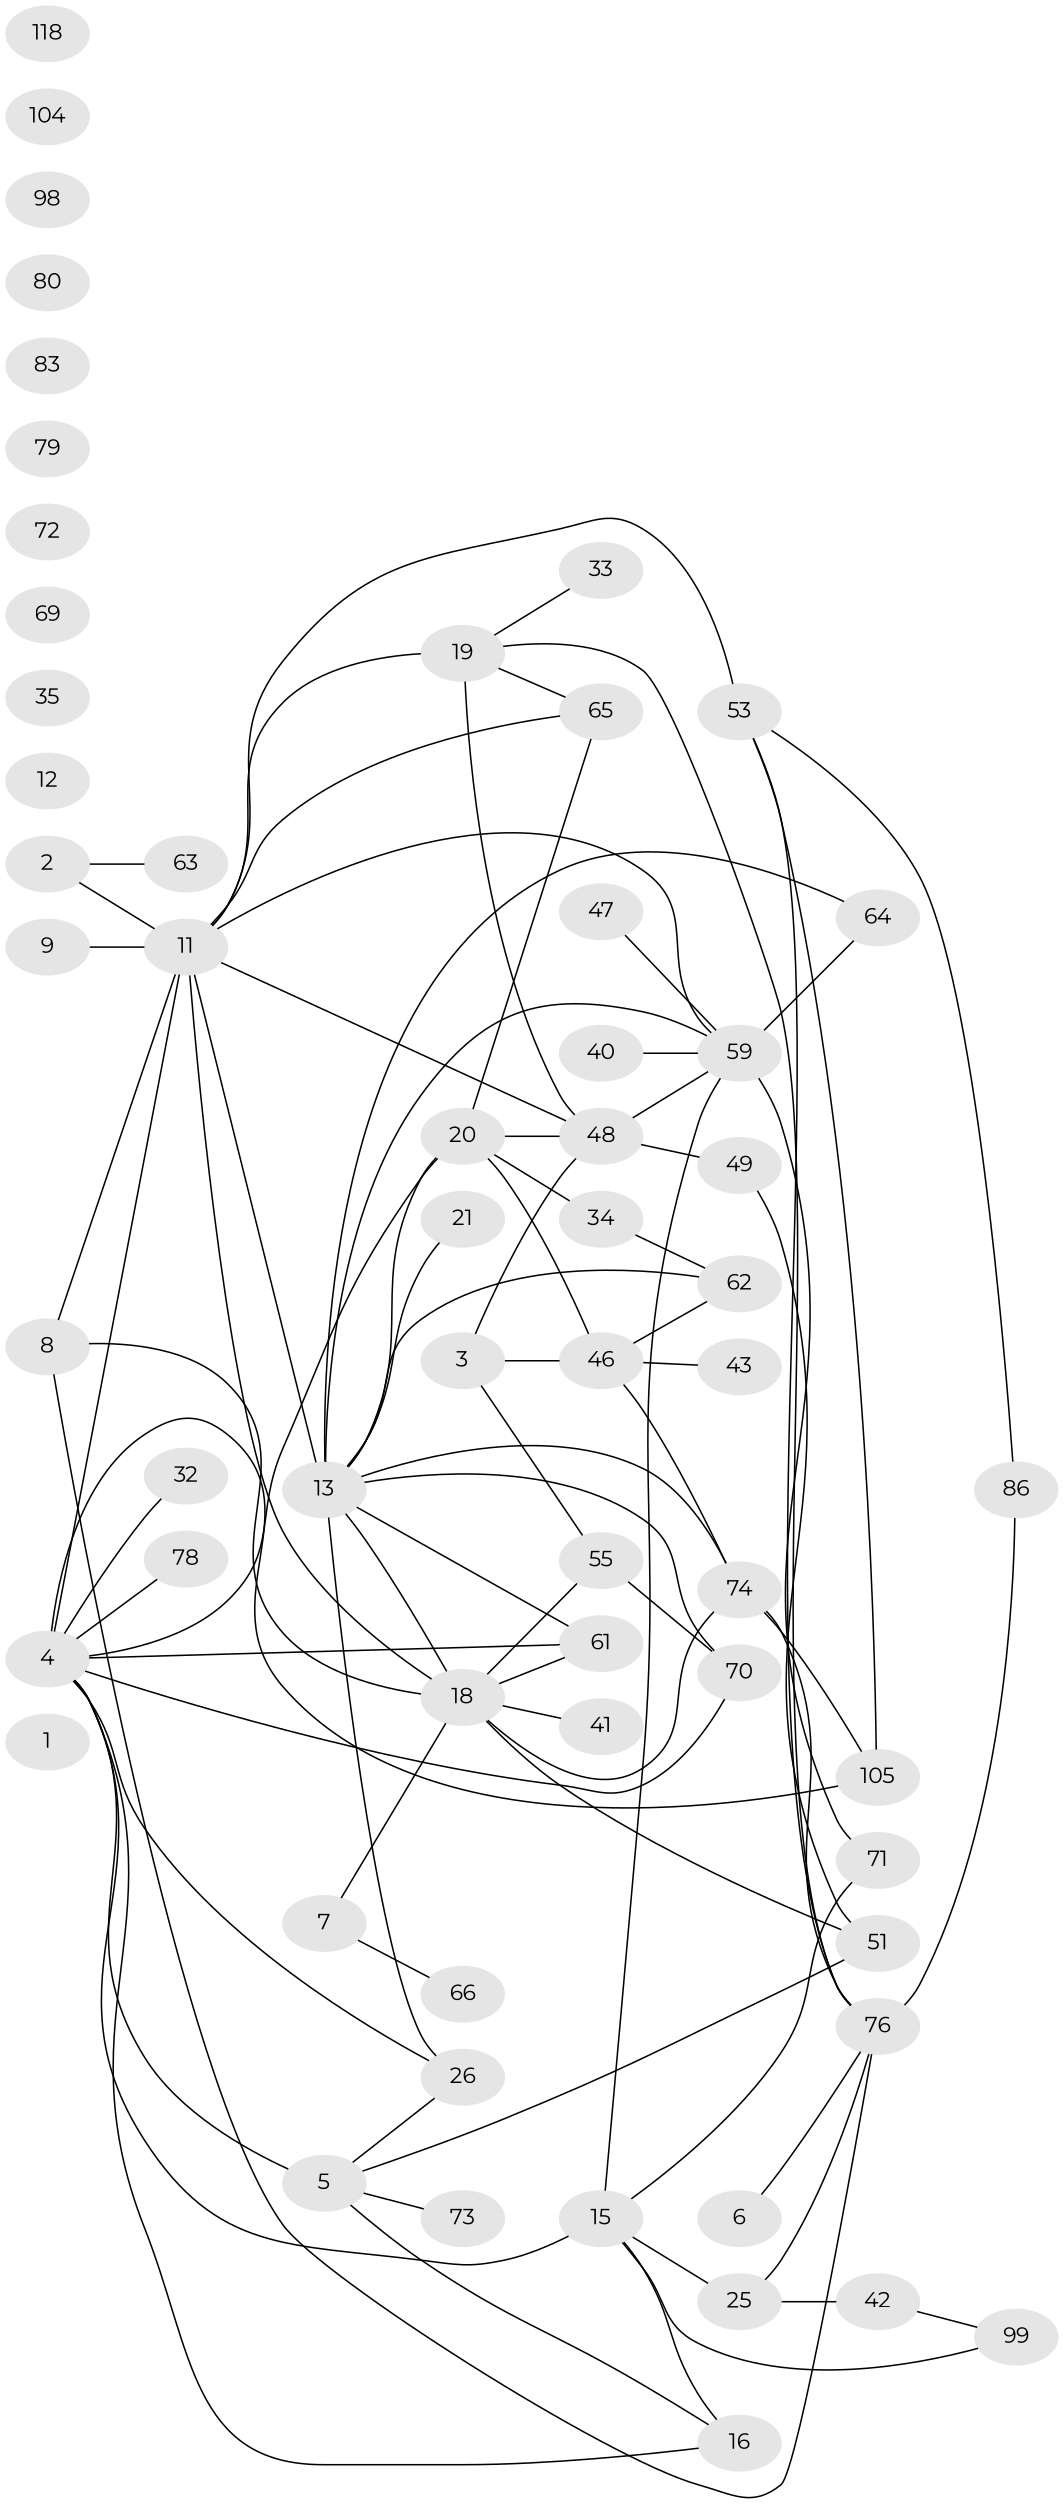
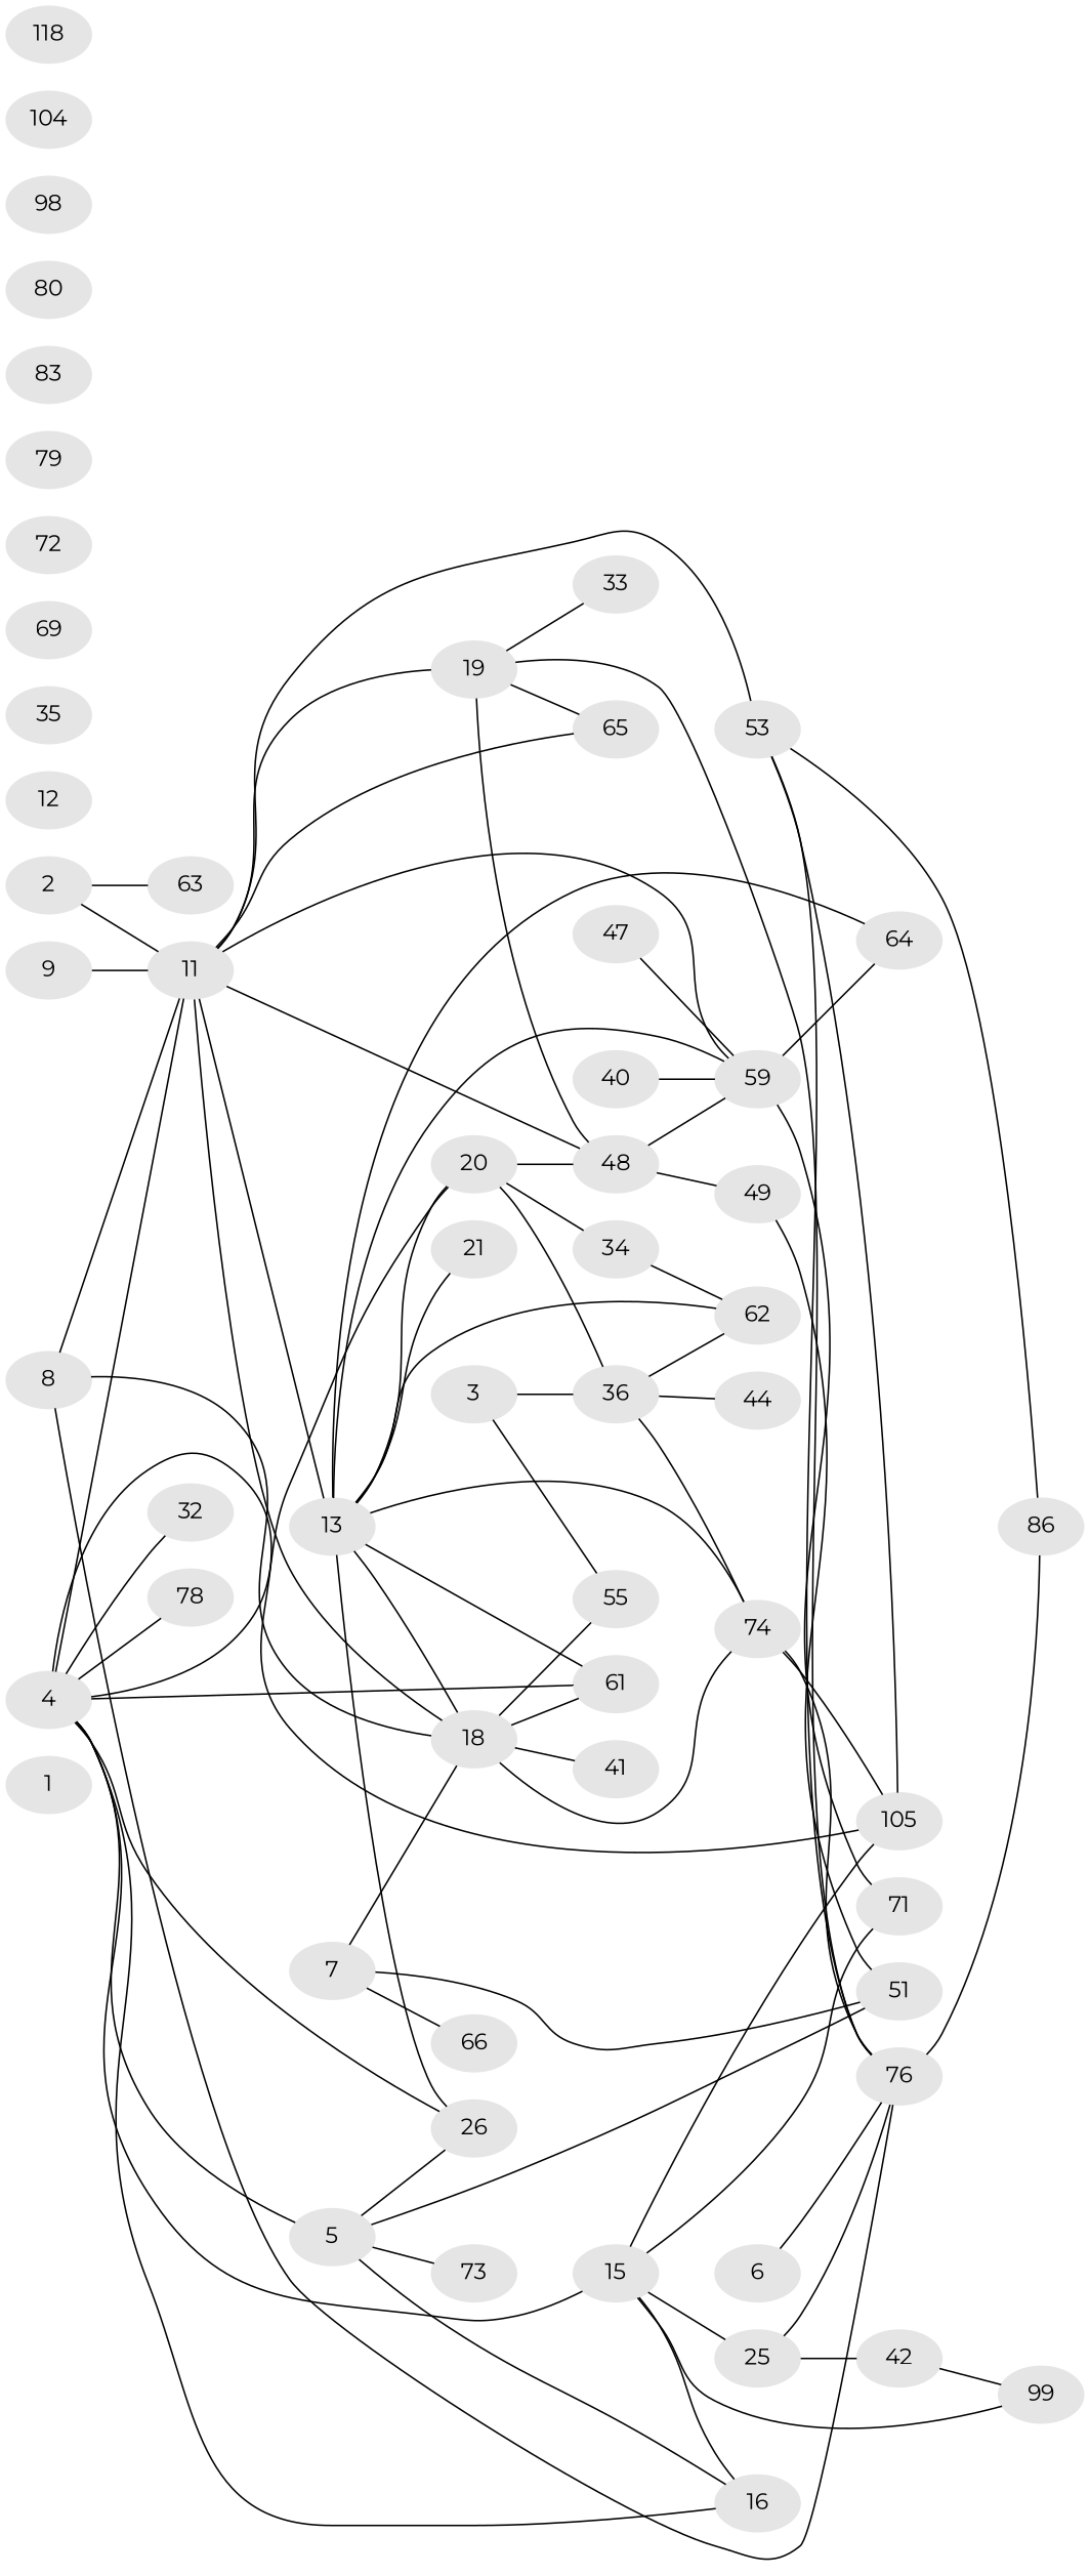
  graph {
    fontname=Montserrat
    rankdir=LR
    node [color=gray90 fontname=Montserrat style=filled]
    edge [fontname=Montserrat]
    1 [super="+52"]
    2 [super="+14"]
    11 [super="+101+117+121+38"]
    63
    48 [super="+96"]
    18 [super="+94+27"]
    13 [super="+22+17"]
    19 [super="+46"]
    53 [super="+82+56"]
    n10 [label=59 super="+77"]
    65
    3 [super="+81+120"]
-   36 [super="+39" label=46]
+   36 [super="+39"]
    55
    62
    74 [super="+95+113"]
-   43
+   43 [label=44]
    49
-   70
    4 [super="+102+10"]
    5 [super="+34+29"]
    15 [super="+57"]
    16 [super="+28"]
    20 [super="+23+24"]
    26 [super="+31+60"]
    32
    61
    78
    105 [super="+119"]
    51 [super="+89"]
    73
    25 [super="+91"]
    71
    99 [super="+116"]
    n35 [label=34 super="+45"]
    76 [super="+80"]
    86
    6
    7 [super="+59"]
    66
    41
    8 [super="+88"]
    9 [super="+30"]
    21
    64
    33
    12
    42
    35
    40
    47 [super="+110"]
    69
    72
    79
    83
    n56 [label=80]
    98
    104
    118
    2 -- 11
    2 -- 63
    11 -- 48
    11 -- 18
    11 -- 13
    11 -- 19
    11 -- 53
    11 -- n10 [weight=2]
    11 -- 65
    48 -- n10 [weight=2]
    48 -- 49
    18 -- 55
    18 -- 74
    18 -- 61 [weight=2]
-   18 -- 51
+   7 -- 51
    18 -- 41
    13 -- 18
    13 -- n10
    13 -- 62
    13 -- 74
-   13 -- 70
    13 -- 20
    13 -- 26
    13 -- 61
    13 -- 21 [weight=2]
    13 -- 64
    19 -- 48
    19 -- 65
    19 -- 76
    19 -- 33
    53 -- 105
    53 -- 76
    53 -- 86
    n10 -- 71
    n10 -- 64
-   3 -- 48
    3 -- 36
    3 -- 55
    36 -- 62
    36 -- 74
    36 -- 43
-   55 -- 70
    74 -- 105
    74 -- 76
    49 -- 51
    4 -- 11
-   4 -- 70
    4 -- 5
    4 -- 15
    4 -- 16
    4 -- 20 [weight=2]
    4 -- 26
    4 -- 32
    4 -- 61
    4 -- 78
    4 -- 105
    5 -- 16
    5 -- 26 [weight=2]
    5 -- 51
    5 -- 73
    15 -- 16
-   15 -- n10 [weight=2]
+   15 -- 105 [weight=2]
    15 -- 25
    15 -- 71
    15 -- 99
    20 -- 48
-   20 -- 65
    20 -- 36
    20 -- n35
    25 -- 76
    25 -- 42
    n35 -- 62
    76 -- 86
    6 -- 76
    7 -- 18
    7 -- 66
    8 -- 11
    8 -- 18
    8 -- 76
    9 -- 11
    42 -- 99
    40 -- n10
    47 -- n10
  }
